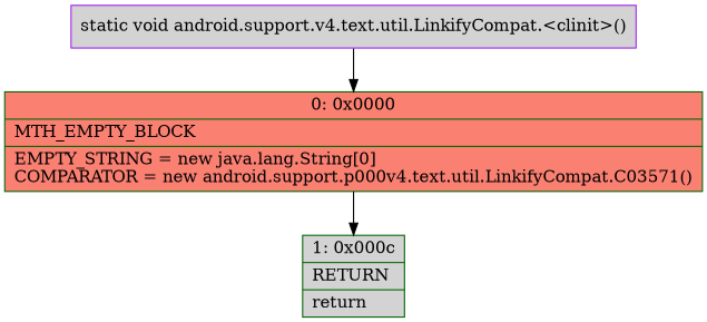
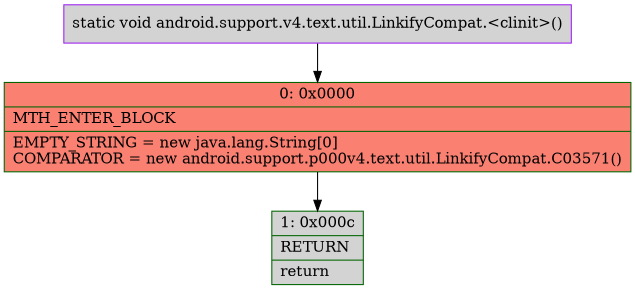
  digraph {
    node [shape=record style=filled fillcolor=lightgrey color=darkgreen]
-   n1 [label="{0\:\ 0x0000|MTH_EMPTY_BLOCK\l|EMPTY_STRING = new java.lang.String[0]\lCOMPARATOR = new android.support.p000v4.text.util.LinkifyCompat.C03571()\l}" fillcolor=salmon]
+   n1 [label="{0\:\ 0x0000|MTH_ENTER_BLOCK\l|EMPTY_STRING = new java.lang.String[0]\lCOMPARATOR = new android.support.p000v4.text.util.LinkifyCompat.C03571()\l}" fillcolor=salmon]
    n2 [label="{1\:\ 0x000c|RETURN\l|return\l}"]
    n3 [label="{static void android.support.v4.text.util.LinkifyCompat.\<clinit\>() }" color=purple]
    n1 -> n2
    n3 -> n1
  }
